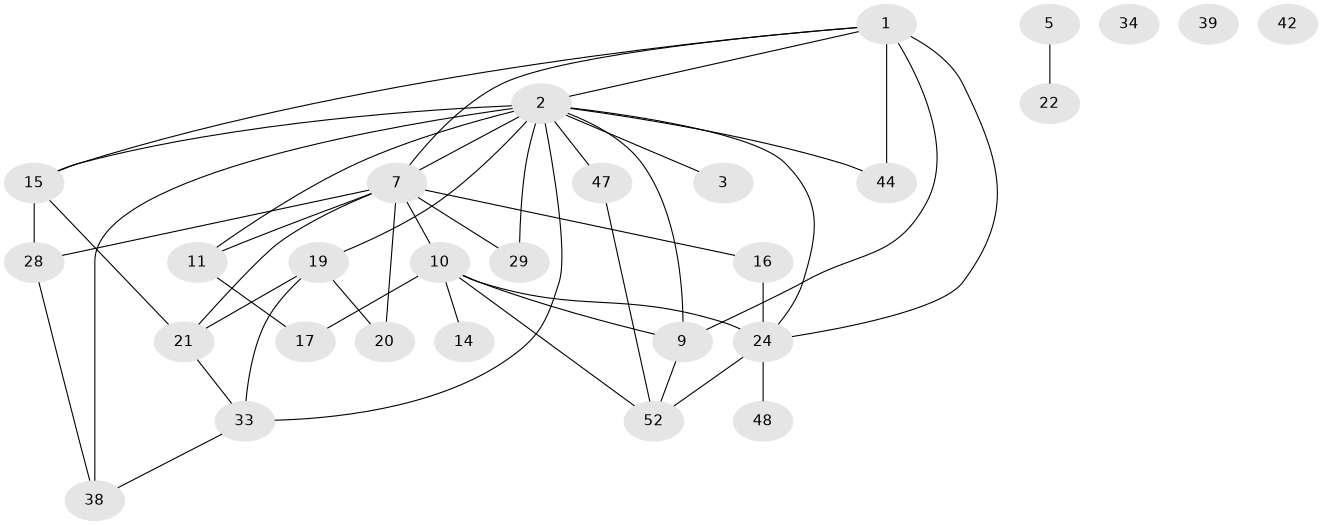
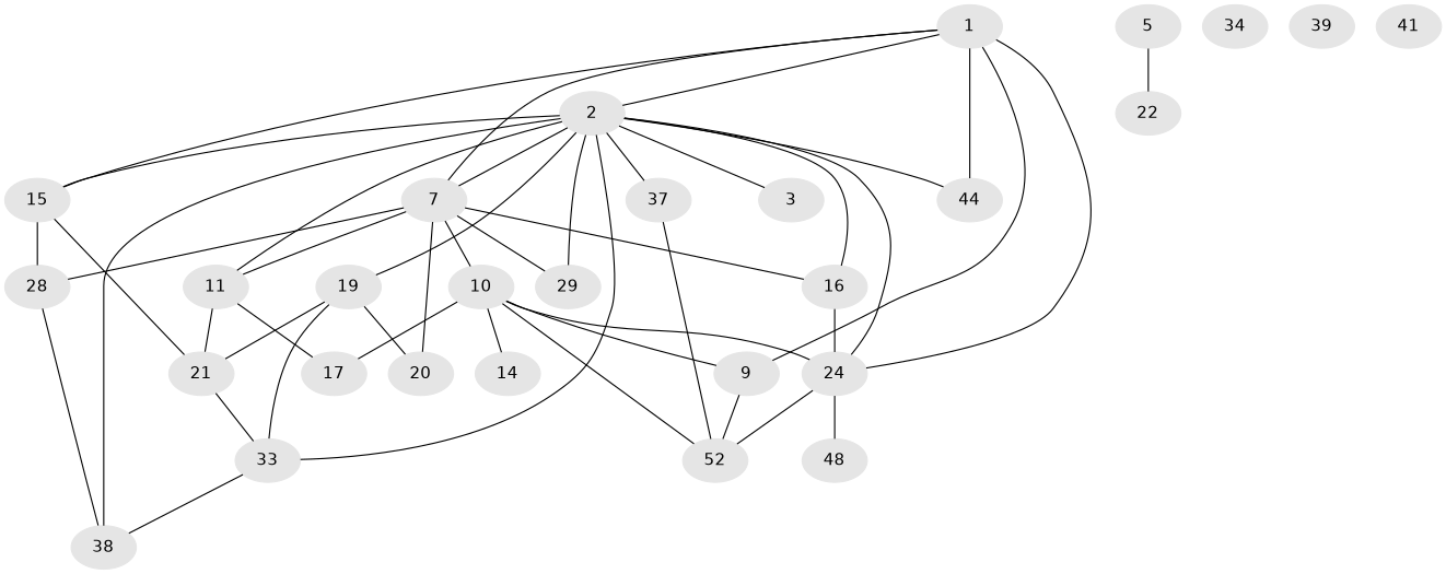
  graph {
    fontname="DejaVu Sans"
    node [color=gray90 fontname="DejaVu Sans" style=filled]
    edge [fontname="DejaVu Sans"]
    1 [super="+23+47"]
    2 [super="+18+35+40+6"]
    7 [super="+36+8"]
    9
    15
    24
    44 [super="+53"]
    3
    11 [super="+26+60"]
    16 [super="+45"]
    19 [super="+43"]
    29
    33
-   37 [label=47]
+   37
    38 [super="+50"]
    20
    10 [super="+31+32"]
    21
    28 [super="+30"]
    52
    48
    17
    5 [super="+25"]
    22
    14
    34
    39
-   42
+   42 [label=41]
    1 -- 2
    1 -- 7
    1 -- 9
    1 -- 15
    1 -- 24
    1 -- 44 [weight=2]
    2 -- 7
    2 -- 15
    2 -- 24
    2 -- 44
    2 -- 3
    2 -- 11 [weight=2]
-   2 -- 9
+   2 -- 16
    2 -- 19
    2 -- 29
    2 -- 33
    2 -- 37
    2 -- 38
    7 -- 11
    7 -- 16
    7 -- 29
    7 -- 20
    7 -- 10 [weight=2]
-   7 -- 21
+   11 -- 21
    7 -- 28
    9 -- 52
    15 -- 21
    15 -- 28
    24 -- 52
    24 -- 48
    11 -- 17
    16 -- 24
    19 -- 33 [weight=2]
    19 -- 20 [weight=2]
    19 -- 21
    33 -- 38
    37 -- 52
    10 -- 9
    10 -- 24
    10 -- 52
    10 -- 17
    10 -- 14
    21 -- 33
    28 -- 38
    5 -- 22
  }
